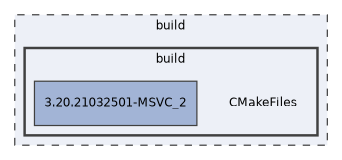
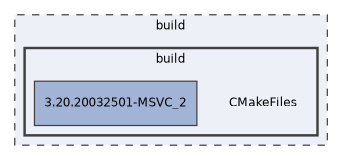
  digraph {
    compound=true
    node [fontname=Helvetica fontsize=10]
    n1 [label=CMakeFiles shape=plaintext]
-   n2 [color=grey25 fillcolor="#a2b4d6" label="3.20.21032501-MSVC_2" shape=box style="filled,"]
+   n2 [color=grey25 fillcolor="#a2b4d6" label="3.20.20032501-MSVC_2" shape=box style="filled,"]
    subgraph cluster_1 {
      bgcolor="#edf0f7"
      fontname=Helvetica
      fontsize=10
      label=build
      pencolor=grey25
      style="filled,dashed,"
      subgraph cluster_2 {
        bgcolor="#edf0f7"
        fontname=Helvetica
        fontsize=10
        pencolor=grey25
        style="filled,bold,"
        n1
        n2
      }
    }
  }
